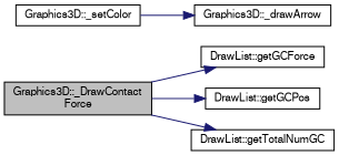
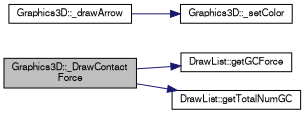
  digraph {
    rankdir=LR
    node [color=black fillcolor=white fontname=FreeSans fontsize=10 shape=record style=filled]
    edge [color=midnightblue fontname=FreeSans fontsize=10 labelfontname=FreeSans labelfontsize=10 style=solid]
    n1 [fillcolor=grey75 fontcolor=black height=0.2 label="Graphics3D::_DrawContact\lForce" width=0.4]
    n2 [height=0.2 label="DrawList::getGCForce" width=0.4]
-   n3 [height=0.2 label="DrawList::getGCPos" width=0.4]
    n4 [height=0.2 label="DrawList::getTotalNumGC" width=0.4]
    n5 [height=0.2 label="Graphics3D::_drawArrow" width=0.4]
    n6 [height=0.2 label="Graphics3D::_setColor" width=0.4]
    n1 -> n2
-   n1 -> n3
    n1 -> n4
-   n6 -> n5
+   n5 -> n6
  }
